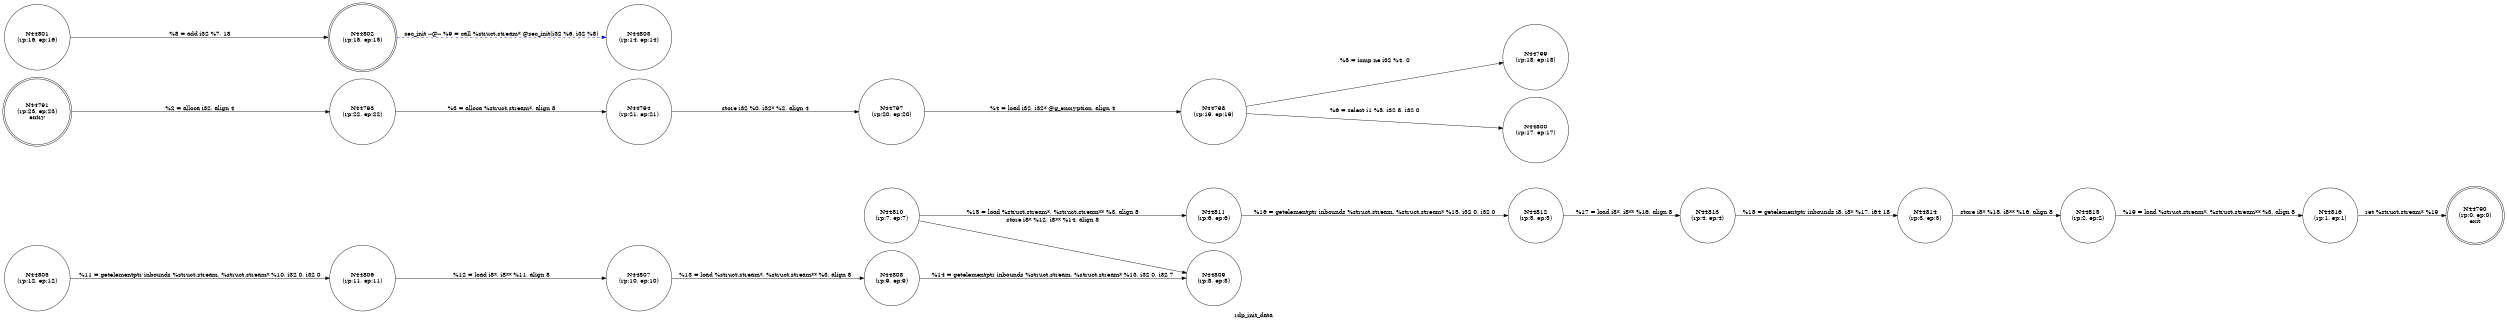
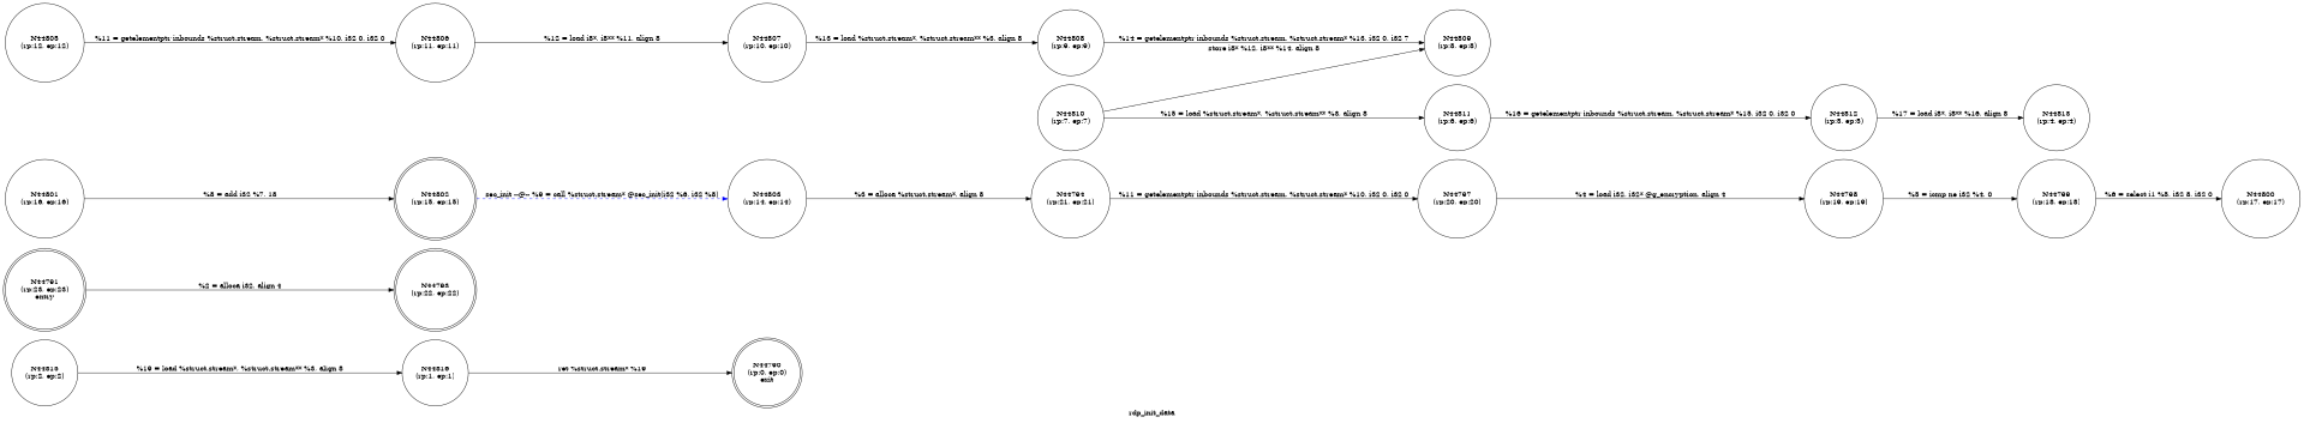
  digraph {
    label=rdp_init_data
    rankdir=LR
    node [shape=circle]
    n1 [label="N44790\n(rp:0, ep:0)\nexit" shape=doublecircle]
    n2 [label="N44791\n(rp:23, ep:23)\nentry" shape=doublecircle]
-   n3 [label="N44793\n(rp:22, ep:22)"]
+   n3 [label="N44793\n(rp:22, ep:22)" shape=doublecircle]
    n4 [label="N44794\n(rp:21, ep:21)"]
    n5 [label="N44797\n(rp:20, ep:20)"]
    n6 [label="N44798\n(rp:19, ep:19)"]
    n7 [label="N44799\n(rp:18, ep:18)"]
    n8 [label="N44800\n(rp:17, ep:17)"]
    n9 [label="N44801\n(rp:16, ep:16)"]
    n10 [label="N44802\n(rp:15, ep:15)" shape=doublecircle]
    n11 [label="N44803\n(rp:14, ep:14)"]
    n12 [label="N44805\n(rp:12, ep:12)"]
    n13 [label="N44806\n(rp:11, ep:11)"]
    n14 [label="N44807\n(rp:10, ep:10)"]
    n15 [label="N44808\n(rp:9, ep:9)"]
    n16 [label="N44809\n(rp:8, ep:8)"]
    n17 [label="N44810\n(rp:7, ep:7)"]
    n18 [label="N44811\n(rp:6, ep:6)"]
    n19 [label="N44812\n(rp:5, ep:5)"]
    n20 [label="N44813\n(rp:4, ep:4)"]
-   n21 [label="N44814\n(rp:3, ep:3)"]
    n22 [label="N44815\n(rp:2, ep:2)"]
    n23 [label="N44816\n(rp:1, ep:1)"]
    n2 -> n3 [label="%2 = alloca i32, align 4"]
-   n3 -> n4 [label="%3 = alloca %struct.stream*, align 8"]
-   n4 -> n5 [label="store i32 %0, i32* %2, align 4"]
+   n11 -> n4 [label="%3 = alloca %struct.stream*, align 8"]
+   n4 -> n5 [label="%11 = getelementptr inbounds %struct.stream, %struct.stream* %10, i32 0, i32 0"]
    n5 -> n6 [label="%4 = load i32, i32* @g_encryption, align 4"]
    n6 -> n7 [label="%5 = icmp ne i32 %4, 0"]
-   n6 -> n8 [label="%6 = select i1 %5, i32 8, i32 0"]
+   n7 -> n8 [label="%6 = select i1 %5, i32 8, i32 0"]
    n9 -> n10 [label="%8 = add i32 %7, 18"]
    n10 -> n11 [color=blue label="sec_init --@-- %9 = call %struct.stream* @sec_init(i32 %6, i32 %8)" style=dashed]
    n12 -> n13 [label="%11 = getelementptr inbounds %struct.stream, %struct.stream* %10, i32 0, i32 0"]
    n13 -> n14 [label="%12 = load i8*, i8** %11, align 8"]
    n14 -> n15 [label="%13 = load %struct.stream*, %struct.stream** %3, align 8"]
    n15 -> n16 [label="%14 = getelementptr inbounds %struct.stream, %struct.stream* %13, i32 0, i32 7"]
    n17 -> n16 [label="store i8* %12, i8** %14, align 8"]
    n17 -> n18 [label="%15 = load %struct.stream*, %struct.stream** %3, align 8"]
    n18 -> n19 [label="%16 = getelementptr inbounds %struct.stream, %struct.stream* %15, i32 0, i32 0"]
    n19 -> n20 [label="%17 = load i8*, i8** %16, align 8"]
-   n20 -> n21 [label="%18 = getelementptr inbounds i8, i8* %17, i64 18"]
-   n21 -> n22 [label="store i8* %18, i8** %16, align 8"]
    n22 -> n23 [label="%19 = load %struct.stream*, %struct.stream** %3, align 8"]
    n23 -> n1 [label="ret %struct.stream* %19"]
  }
